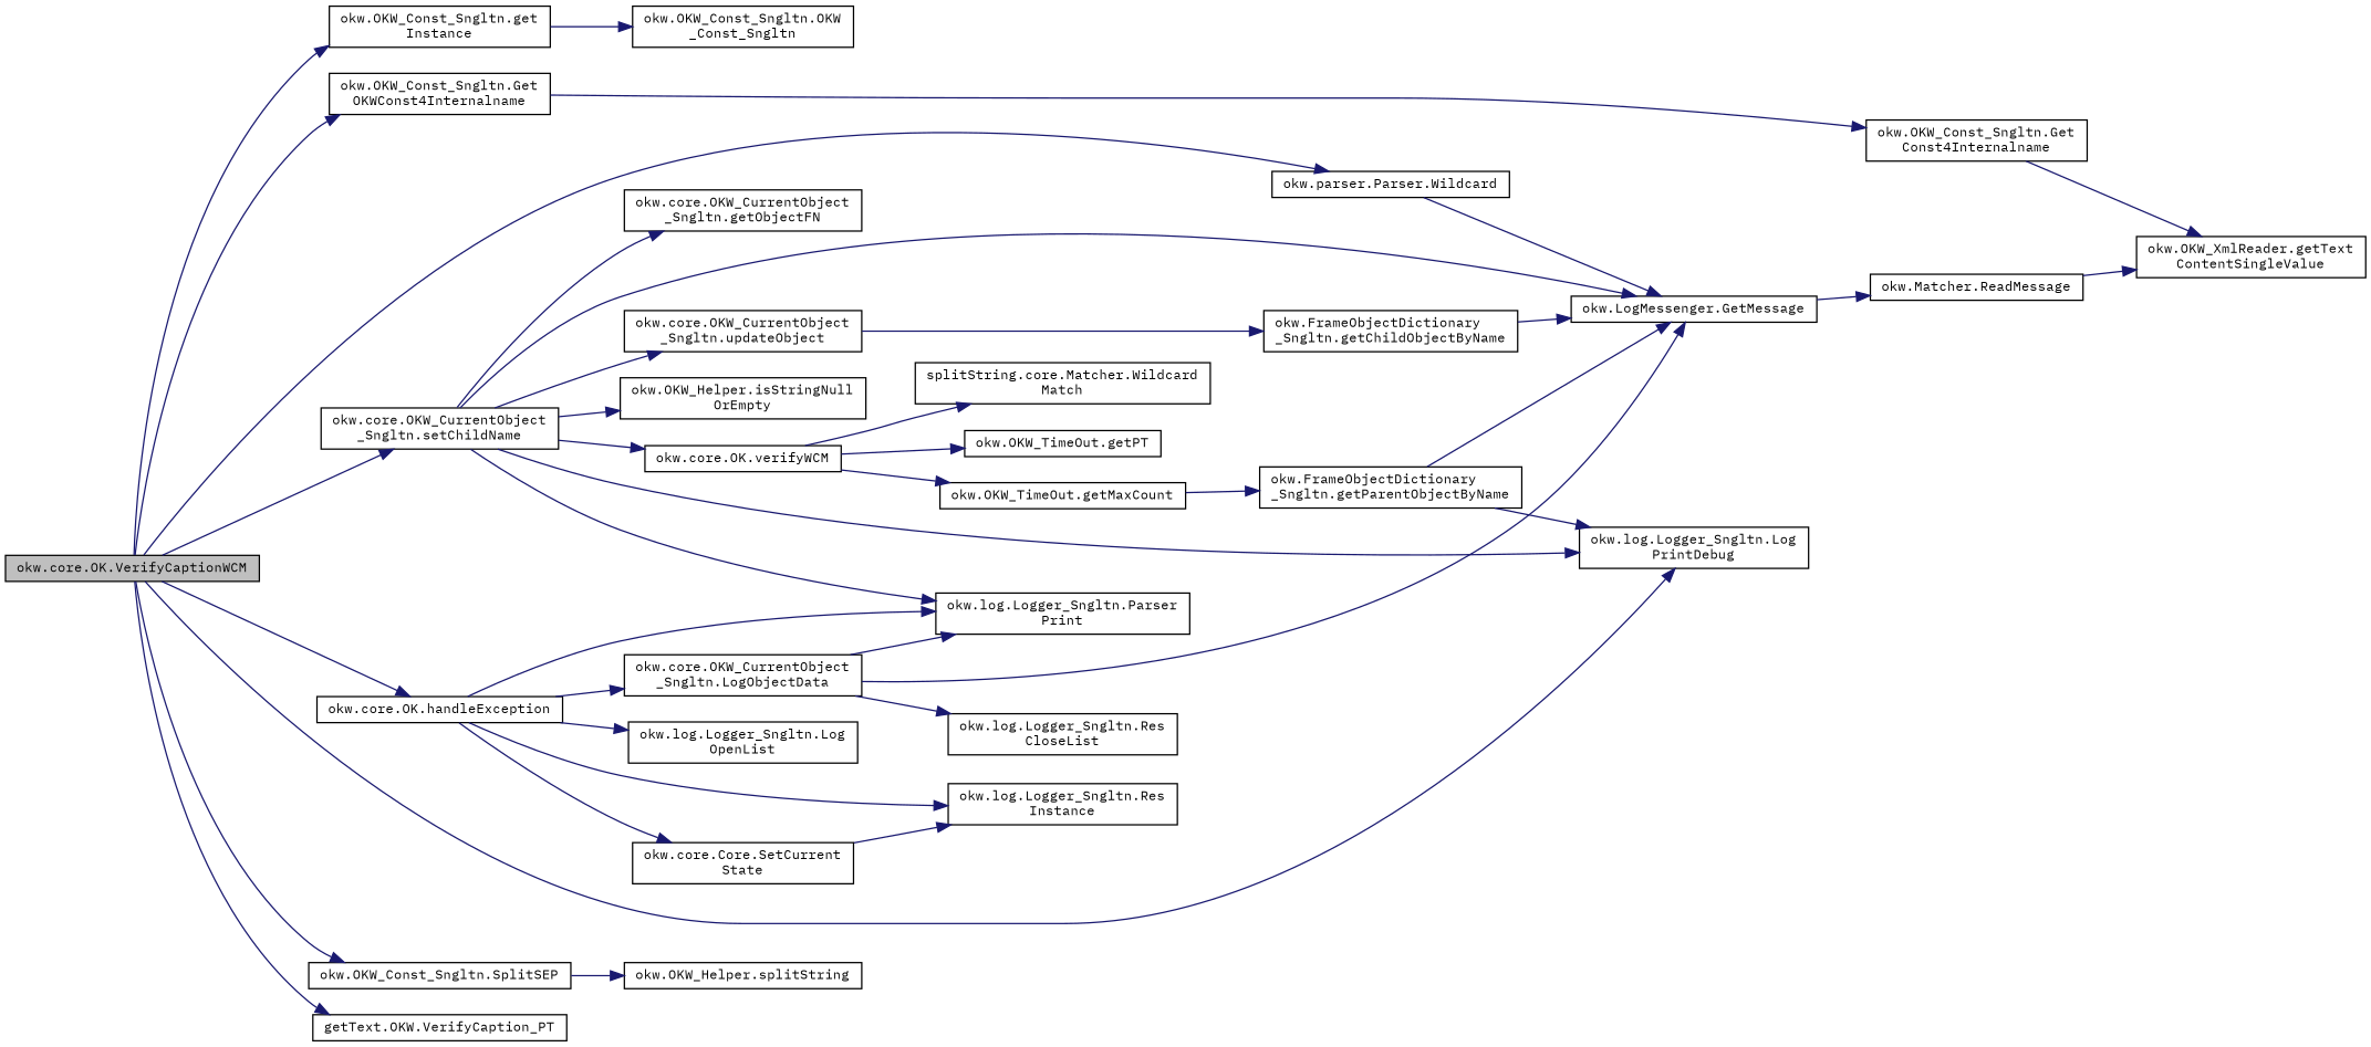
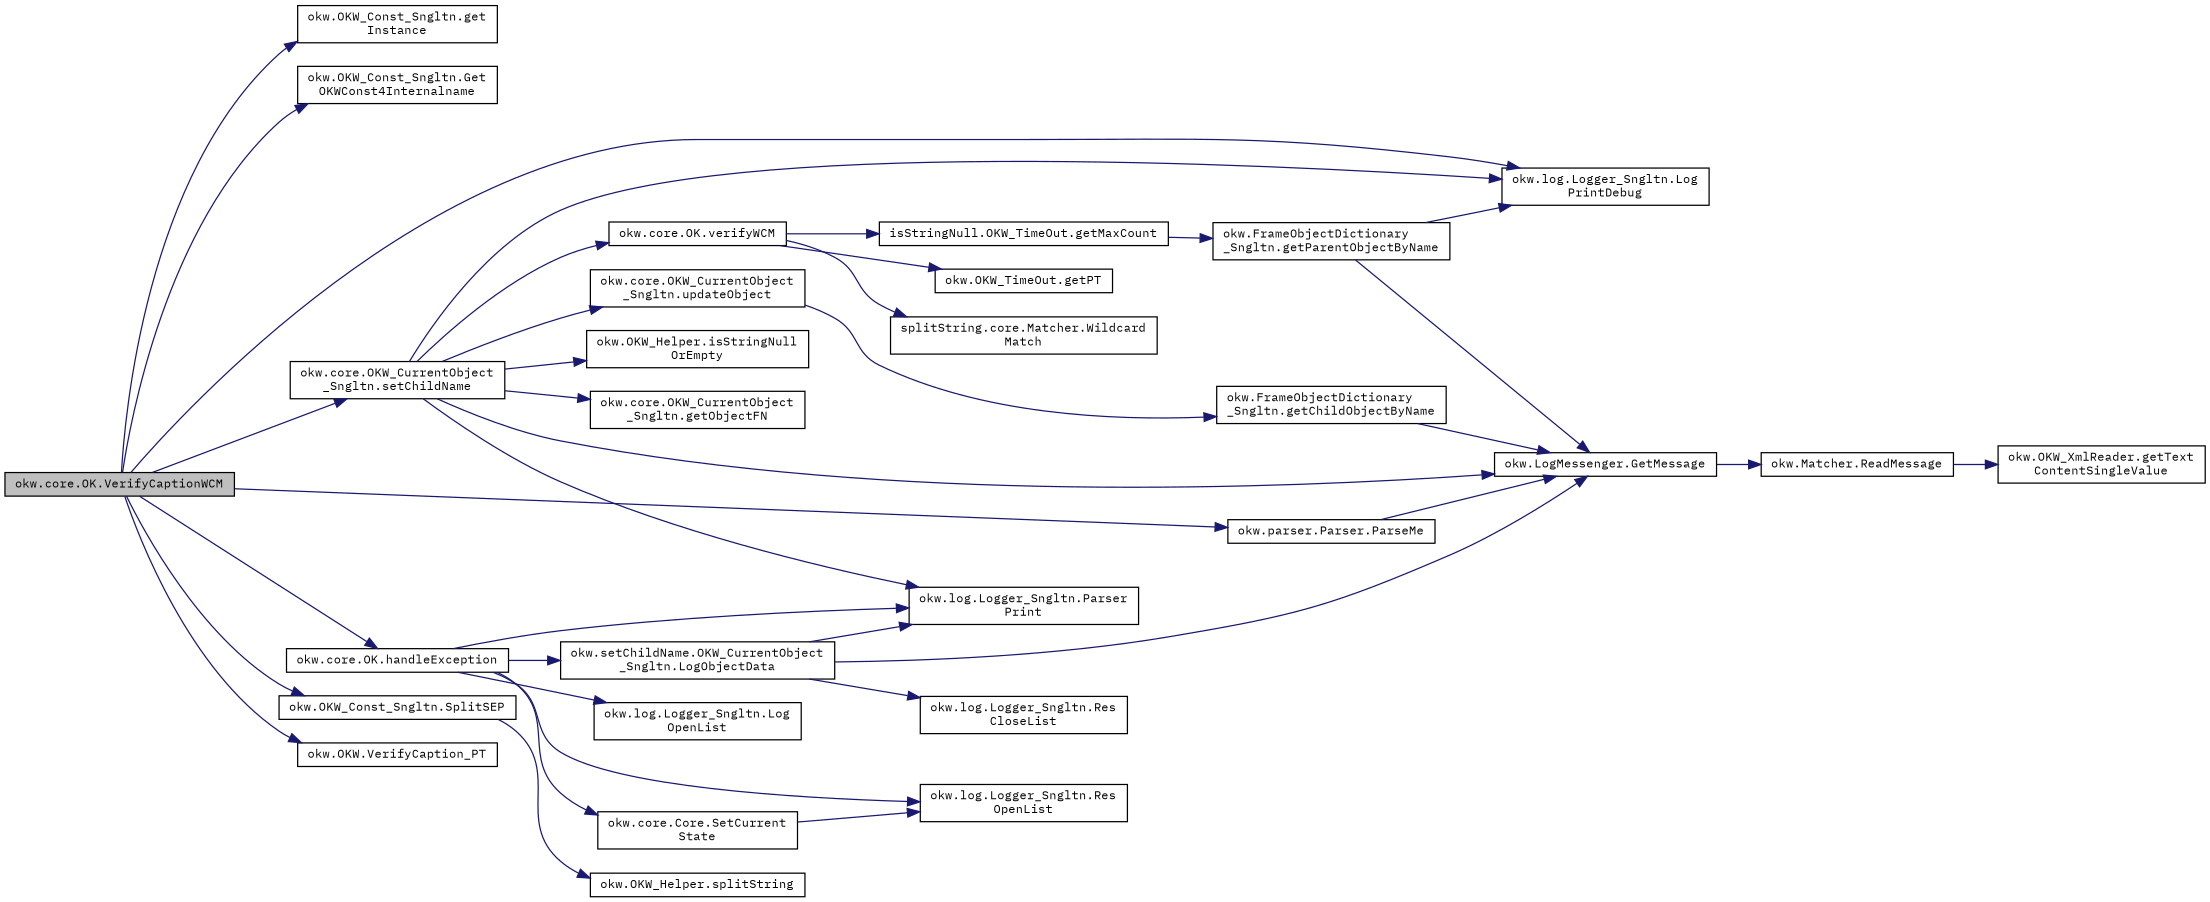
  digraph {
    fontname="IBM Plex Mono"
    rankdir=LR
    node [color=black fillcolor=white fontname="IBM Plex Mono" fontsize=10 shape=record style=filled]
    edge [color=midnightblue fontname="IBM Plex Mono" fontsize=10 labelfontname=Helvetica labelfontsize=10 style=solid]
    n1 [fillcolor=grey75 fontcolor=black height=0.2 label="okw.core.OK.VerifyCaptionWCM" width=0.4]
    n2 [height=0.2 label="okw.OKW_Const_Sngltn.get\lInstance" width=0.4]
    n3 [height=0.2 label="okw.OKW_Const_Sngltn.Get\lOKWConst4Internalname" width=0.4]
    n4 [height=0.2 label="okw.log.Logger_Sngltn.Log\lPrintDebug" width=0.4]
    n5 [height=0.2 label="okw.OKW_Const_Sngltn.SplitSEP" width=0.4]
-   n6 [height=0.2 label="okw.parser.Parser.Wildcard" width=0.4]
+   n6 [height=0.2 label="okw.parser.Parser.ParseMe" width=0.4]
    n7 [height=0.2 label="okw.core.OKW_CurrentObject\l_Sngltn.setChildName" width=0.4]
-   n8 [height=0.2 label="getText.OKW.VerifyCaption_PT" width=0.4]
+   n8 [height=0.2 label="okw.OKW.VerifyCaption_PT" width=0.4]
    n9 [height=0.2 label="okw.core.OK.handleException" width=0.4]
-   n10 [height=0.2 label="okw.OKW_Const_Sngltn.OKW\l_Const_Sngltn" width=0.4]
-   n11 [height=0.2 label="okw.OKW_Const_Sngltn.Get\lConst4Internalname" width=0.4]
    n12 [height=0.2 label="okw.LogMessenger.GetMessage" width=0.4]
    n13 [height=0.2 label="okw.Matcher.ReadMessage" width=0.4]
    n14 [height=0.2 label="okw.OKW_Helper.splitString" width=0.4]
    n15 [height=0.2 label="okw.core.OKW_CurrentObject\l_Sngltn.getObjectFN" width=0.4]
    n16 [height=0.2 label="okw.core.OK.verifyWCM" width=0.4]
    n17 [height=0.2 label="okw.OKW_Helper.isStringNull\lOrEmpty" width=0.4]
    n18 [height=0.2 label="okw.log.Logger_Sngltn.Parser\lPrint" width=0.4]
    n19 [height=0.2 label="okw.core.OKW_CurrentObject\l_Sngltn.updateObject" width=0.4]
-   n20 [height=0.2 label="okw.OKW_TimeOut.getMaxCount" width=0.4]
+   n20 [height=0.2 label="isStringNull.OKW_TimeOut.getMaxCount" width=0.4]
    n21 [height=0.2 label="splitString.core.Matcher.Wildcard\lMatch" width=0.4]
    n22 [height=0.2 label="okw.OKW_TimeOut.getPT" width=0.4]
    n23 [height=0.2 label="okw.log.Logger_Sngltn.Log\lOpenList" width=0.4]
-   n24 [height=0.2 label="okw.log.Logger_Sngltn.Res\lInstance" width=0.4]
-   n25 [height=0.2 label="okw.core.OKW_CurrentObject\l_Sngltn.LogObjectData" width=0.4]
+   n24 [height=0.2 label="okw.log.Logger_Sngltn.Res\lOpenList" width=0.4]
+   n25 [height=0.2 label="okw.setChildName.OKW_CurrentObject\l_Sngltn.LogObjectData" width=0.4]
    n26 [height=0.2 label="okw.core.Core.SetCurrent\lState" width=0.4]
    n27 [height=0.2 label="okw.OKW_XmlReader.getText\lContentSingleValue" width=0.4]
    n28 [height=0.2 label="okw.FrameObjectDictionary\l_Sngltn.getChildObjectByName" width=0.4]
    n29 [height=0.2 label="okw.FrameObjectDictionary\l_Sngltn.getParentObjectByName" width=0.4]
    n30 [height=0.2 label="okw.log.Logger_Sngltn.Res\lCloseList" width=0.4]
    n1 -> n2
    n1 -> n3
    n1 -> n4
    n1 -> n5
    n1 -> n6
    n1 -> n7
    n1 -> n8
    n1 -> n9
-   n2 -> n10
-   n3 -> n11
    n5 -> n14
    n6 -> n12
    n7 -> n4
    n7 -> n12
    n7 -> n15
    n7 -> n16
    n7 -> n17
    n7 -> n18
    n7 -> n19
    n9 -> n18
    n9 -> n23
    n9 -> n24
    n9 -> n25
    n9 -> n26
-   n11 -> n27
    n12 -> n13
    n13 -> n27
    n16 -> n20
    n16 -> n21
    n16 -> n22
    n19 -> n28
    n20 -> n29
    n25 -> n12
    n25 -> n18
    n25 -> n30
    n26 -> n24
    n28 -> n12
    n29 -> n4
    n29 -> n12
  }
